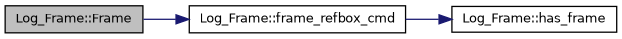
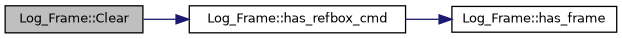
  digraph {
    rankdir=LR
    node [color=black fillcolor=white fontname=Helvetica fontsize=10 shape=record style=filled]
    edge [color=midnightblue fontname=Helvetica fontsize=10 labelfontname=Helvetica labelfontsize=10 style=solid]
-   n1 [fillcolor=grey75 fontcolor=black height=0.2 label="Log_Frame::Frame" width=0.4]
-   n2 [height=0.2 label="Log_Frame::frame_refbox_cmd" width=0.4]
+   n1 [fillcolor=grey75 fontcolor=black height=0.2 label="Log_Frame::Clear" width=0.4]
+   n2 [height=0.2 label="Log_Frame::has_refbox_cmd" width=0.4]
    n3 [height=0.2 label="Log_Frame::has_frame" width=0.4]
    n1 -> n2
    n2 -> n3
  }
